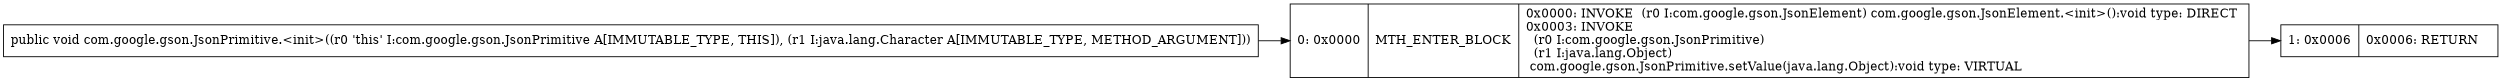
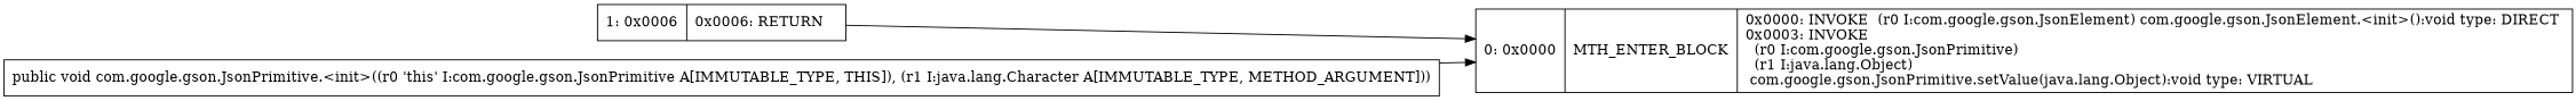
  digraph {
    rankdir=LR
    node [shape=record]
    n1 [label="{0\:\ 0x0000|MTH_ENTER_BLOCK\l|0x0000: INVOKE  (r0 I:com.google.gson.JsonElement) com.google.gson.JsonElement.\<init\>():void type: DIRECT \l0x0003: INVOKE  \l  (r0 I:com.google.gson.JsonPrimitive)\l  (r1 I:java.lang.Object)\l com.google.gson.JsonPrimitive.setValue(java.lang.Object):void type: VIRTUAL \l}"]
    n2 [label="{1\:\ 0x0006|0x0006: RETURN   \l}"]
    n3 [label="{public void com.google.gson.JsonPrimitive.\<init\>((r0 'this' I:com.google.gson.JsonPrimitive A[IMMUTABLE_TYPE, THIS]), (r1 I:java.lang.Character A[IMMUTABLE_TYPE, METHOD_ARGUMENT])) }"]
-   n1 -> n2
+   n2 -> n1
    n3 -> n1
  }
